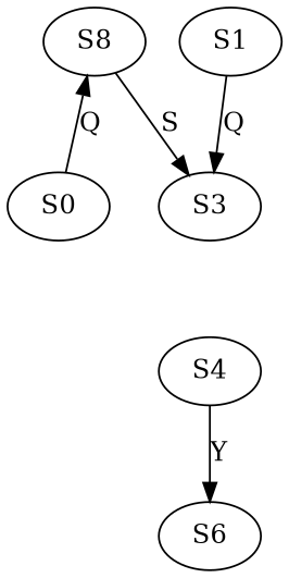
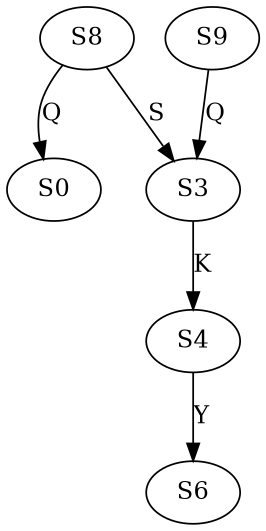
  strict digraph {
    n1 [label=S8]
    S0
-   S1
+   S1 [label=S9]
    S3
    S4
    S6
    n1 -> S3 [label=S]
-   S0 -> n1 [label=Q]
+   n1 -> S0 [label=Q]
    S1 -> S3 [label=Q]
+   S3 -> S4 [label=K]
    S4 -> S6 [label=Y]
  }
